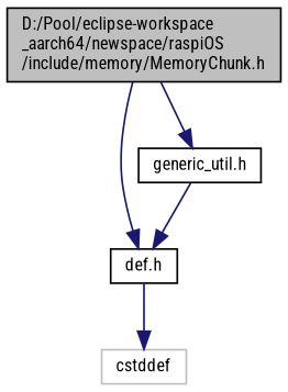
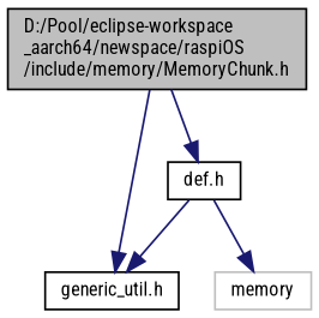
  digraph {
    fontname="Roboto Condensed"
    node [color=black fillcolor=white fontname="Roboto Condensed" fontsize=10 shape=record style=filled]
    edge [color=midnightblue fontname="Roboto Condensed" fontsize=10 labelfontname=Helvetica labelfontsize=10 style=solid]
    n1 [fillcolor=grey75 fontcolor=black height=0.2 label="D:/Pool/eclipse-workspace\l_aarch64/newspace/raspiOS\l/include/memory/MemoryChunk.h" width=0.4]
    n2 [height=0.2 label="def.h" width=0.4]
    n3 [height=0.2 label="generic_util.h" width=0.4]
-   n4 [color=grey75 height=0.2 label=cstddef width=0.4]
+   n4 [color=grey75 height=0.2 label=memory width=0.4]
    n1 -> n2
    n1 -> n3
    n2 -> n4
-   n3 -> n2
+   n2 -> n3
  }
